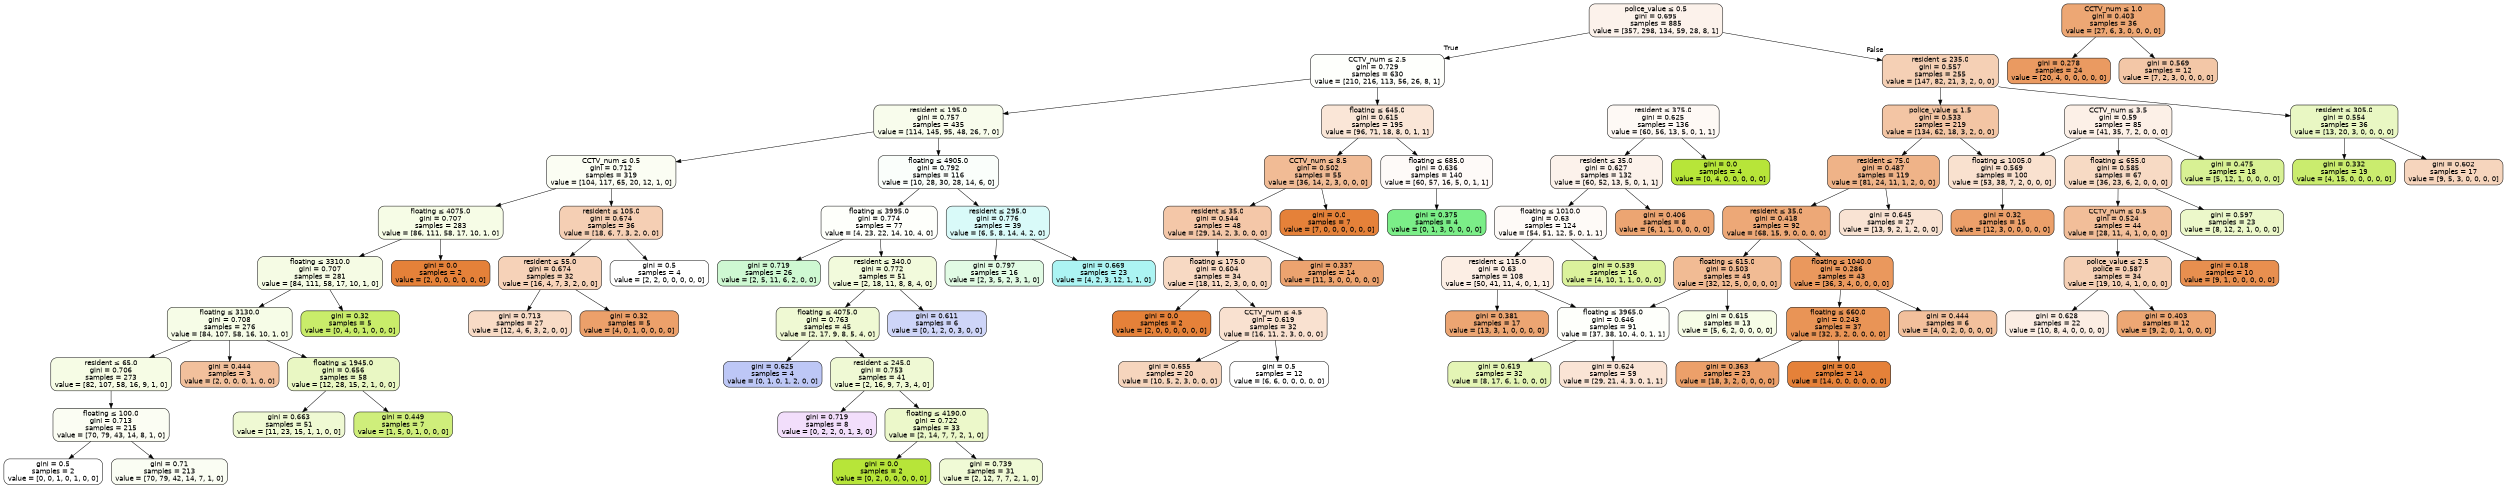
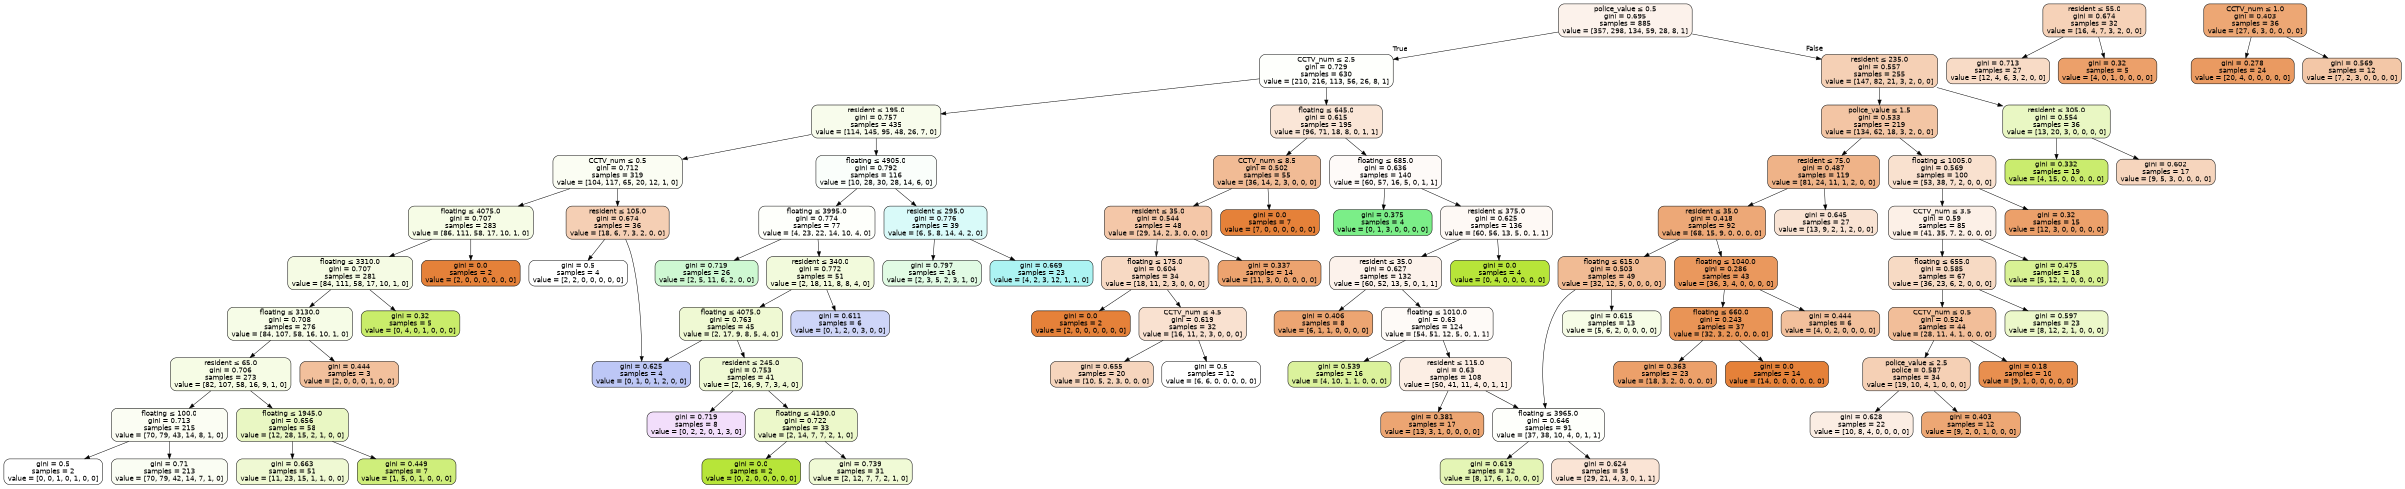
  digraph {
    node [color=black fillcolor="#e58139" fontname=helvetica shape=box style="filled, rounded"]
    edge [fontname=helvetica]
    n1 [fillcolor="#fcf2eb" label=<police_value &le; 0.5<br/>gini = 0.695<br/>samples = 885<br/>value = [357, 298, 134, 59, 28, 8, 1]>]
    n2 [fillcolor="#fefffc" label=<CCTV_num &le; 2.5<br/>gini = 0.729<br/>samples = 630<br/>value = [210, 216, 113, 56, 26, 8, 1]>]
    n3 [fillcolor="#f5d0b5" label=<resident &le; 235.0<br/>gini = 0.557<br/>samples = 255<br/>value = [147, 82, 21, 3, 2, 0, 0]>]
    n4 [fillcolor="#f8fcec" label=<resident &le; 195.0<br/>gini = 0.757<br/>samples = 435<br/>value = [114, 145, 95, 48, 26, 7, 0]>]
    n5 [fillcolor="#fae6d7" label=<floating &le; 645.0<br/>gini = 0.615<br/>samples = 195<br/>value = [96, 71, 18, 8, 0, 1, 1]>]
    n6 [fillcolor="#f3c5a4" label=<police_value &le; 1.5<br/>gini = 0.533<br/>samples = 219<br/>value = [134, 62, 18, 3, 2, 0, 0]>]
    n7 [fillcolor="#e9f7c3" label=<resident &le; 305.0<br/>gini = 0.554<br/>samples = 36<br/>value = [13, 20, 3, 0, 0, 0, 0]>]
    n8 [fillcolor="#fbfdf3" label=<CCTV_num &le; 0.5<br/>gini = 0.712<br/>samples = 319<br/>value = [104, 117, 65, 20, 12, 1, 0]>]
    n9 [fillcolor="#fafefb" label=<floating &le; 4905.0<br/>gini = 0.792<br/>samples = 116<br/>value = [10, 28, 30, 28, 14, 6, 0]>]
    n10 [fillcolor="#f1bb95" label=<CCTV_num &le; 8.5<br/>gini = 0.502<br/>samples = 55<br/>value = [36, 14, 2, 3, 0, 0, 0]>]
    n11 [fillcolor="#fefaf8" label=<floating &le; 685.0<br/>gini = 0.636<br/>samples = 140<br/>value = [60, 57, 16, 5, 0, 1, 1]>]
    n12 [fillcolor="#f6fce6" label=<floating &le; 4075.0<br/>gini = 0.707<br/>samples = 283<br/>value = [86, 111, 58, 17, 10, 1, 0]>]
    n13 [fillcolor="#f5cfb4" label=<resident &le; 105.0<br/>gini = 0.674<br/>samples = 36<br/>value = [18, 6, 7, 3, 2, 0, 0]>]
    n14 [fillcolor="#fefffb" label=<floating &le; 3995.0<br/>gini = 0.774<br/>samples = 77<br/>value = [4, 23, 22, 14, 10, 4, 0]>]
    n15 [fillcolor="#d9faf9" label=<resident &le; 295.0<br/>gini = 0.776<br/>samples = 39<br/>value = [6, 5, 8, 14, 4, 2, 0]>]
    n16 [fillcolor="#f5fbe4" label=<floating &le; 3310.0<br/>gini = 0.707<br/>samples = 281<br/>value = [84, 111, 58, 17, 10, 1, 0]>]
    n17 [label=<gini = 0.0<br/>samples = 2<br/>value = [2, 0, 0, 0, 0, 0, 0]>]
    n18 [fillcolor="#f6d2b8" label=<resident &le; 55.0<br/>gini = 0.674<br/>samples = 32<br/>value = [16, 4, 7, 3, 2, 0, 0]>]
    n19 [fillcolor="#ffffff" label=<gini = 0.5<br/>samples = 4<br/>value = [2, 2, 0, 0, 0, 0, 0]>]
    n20 [fillcolor="#f6fce7" label=<floating &le; 3130.0<br/>gini = 0.708<br/>samples = 276<br/>value = [84, 107, 58, 16, 10, 1, 0]>]
    n21 [fillcolor="#c9ec6a" label=<gini = 0.32<br/>samples = 5<br/>value = [0, 4, 0, 1, 0, 0, 0]>]
    n22 [fillcolor="#f6fce5" label=<resident &le; 65.0<br/>gini = 0.706<br/>samples = 273<br/>value = [82, 107, 58, 16, 9, 1, 0]>]
    n23 [fillcolor="#f2c09c" label=<gini = 0.444<br/>samples = 3<br/>value = [2, 0, 0, 0, 1, 0, 0]>]
    n24 [fillcolor="#fbfdf3" label=<floating &le; 100.0<br/>gini = 0.713<br/>samples = 215<br/>value = [70, 79, 43, 14, 8, 1, 0]>]
    n25 [fillcolor="#e9f7c3" label=<floating &le; 1945.0<br/>gini = 0.656<br/>samples = 58<br/>value = [12, 28, 15, 2, 1, 0, 0]>]
    n26 [fillcolor="#ffffff" label=<gini = 0.5<br/>samples = 2<br/>value = [0, 0, 1, 0, 1, 0, 0]>]
    n27 [fillcolor="#fafdf3" label=<gini = 0.71<br/>samples = 213<br/>value = [70, 79, 42, 14, 7, 1, 0]>]
    n28 [fillcolor="#eff9d3" label=<gini = 0.663<br/>samples = 51<br/>value = [11, 23, 15, 1, 1, 0, 0]>]
    n29 [fillcolor="#cfee7b" label=<gini = 0.449<br/>samples = 7<br/>value = [1, 5, 0, 1, 0, 0, 0]>]
    n30 [fillcolor="#f8dbc6" label=<gini = 0.713<br/>samples = 27<br/>value = [12, 4, 6, 3, 2, 0, 0]>]
    n31 [fillcolor="#eca06a" label=<gini = 0.32<br/>samples = 5<br/>value = [4, 0, 1, 0, 0, 0, 0]>]
    n32 [fillcolor="#cef8d2" label=<gini = 0.719<br/>samples = 26<br/>value = [2, 5, 11, 6, 2, 0, 0]>]
    n33 [fillcolor="#f2fadc" label=<resident &le; 340.0<br/>gini = 0.772<br/>samples = 51<br/>value = [2, 18, 11, 8, 8, 4, 0]>]
    n34 [fillcolor="#e1fbe4" label=<gini = 0.797<br/>samples = 16<br/>value = [2, 3, 5, 2, 3, 1, 0]>]
    n35 [fillcolor="#acf4f3" label=<gini = 0.669<br/>samples = 23<br/>value = [4, 2, 3, 12, 1, 1, 0]>]
    n36 [fillcolor="#eff9d3" label=<floating &le; 4075.0<br/>gini = 0.763<br/>samples = 45<br/>value = [2, 17, 9, 8, 5, 4, 0]>]
    n37 [fillcolor="#ced5f8" label=<gini = 0.611<br/>samples = 6<br/>value = [0, 1, 2, 0, 3, 0, 0]>]
    n38 [fillcolor="#bdc7f6" label=<gini = 0.625<br/>samples = 4<br/>value = [0, 1, 0, 1, 2, 0, 0]>]
    n39 [fillcolor="#eff9d4" label=<resident &le; 245.0<br/>gini = 0.753<br/>samples = 41<br/>value = [2, 16, 9, 7, 3, 4, 0]>]
    n40 [fillcolor="#f2defb" label=<gini = 0.719<br/>samples = 8<br/>value = [0, 2, 2, 0, 1, 3, 0]>]
    n41 [fillcolor="#ecf8ca" label=<floating &le; 4190.0<br/>gini = 0.722<br/>samples = 33<br/>value = [2, 14, 7, 7, 2, 1, 0]>]
    n42 [fillcolor="#b7e539" label=<gini = 0.0<br/>samples = 2<br/>value = [0, 2, 0, 0, 0, 0, 0]>]
    n43 [fillcolor="#f0fad6" label=<gini = 0.739<br/>samples = 31<br/>value = [2, 12, 7, 7, 2, 1, 0]>]
    n44 [fillcolor="#f4c7a8" label=<resident &le; 35.0<br/>gini = 0.544<br/>samples = 48<br/>value = [29, 14, 2, 3, 0, 0, 0]>]
    n45 [label=<gini = 0.0<br/>samples = 7<br/>value = [7, 0, 0, 0, 0, 0, 0]>]
    n46 [fillcolor="#7bee88" label=<gini = 0.375<br/>samples = 4<br/>value = [0, 1, 3, 0, 0, 0, 0]>]
    n47 [fillcolor="#fef9f5" label=<resident &le; 375.0<br/>gini = 0.625<br/>samples = 136<br/>value = [60, 56, 13, 5, 0, 1, 1]>]
    n48 [fillcolor="#f7d9c3" label=<floating &le; 175.0<br/>gini = 0.604<br/>samples = 34<br/>value = [18, 11, 2, 3, 0, 0, 0]>]
    n49 [fillcolor="#eca36f" label=<gini = 0.337<br/>samples = 14<br/>value = [11, 3, 0, 0, 0, 0, 0]>]
    n50 [label=<gini = 0.0<br/>samples = 2<br/>value = [2, 0, 0, 0, 0, 0, 0]>]
    n51 [fillcolor="#f9e1d0" label=<CCTV_num &le; 4.5<br/>gini = 0.619<br/>samples = 32<br/>value = [16, 11, 2, 3, 0, 0, 0]>]
    n52 [fillcolor="#f6d5bd" label=<gini = 0.655<br/>samples = 20<br/>value = [10, 5, 2, 3, 0, 0, 0]>]
    n53 [fillcolor="#ffffff" label=<gini = 0.5<br/>samples = 12<br/>value = [6, 6, 0, 0, 0, 0, 0]>]
    n54 [fillcolor="#fcf2eb" label=<resident &le; 35.0<br/>gini = 0.627<br/>samples = 132<br/>value = [60, 52, 13, 5, 0, 1, 1]>]
    n55 [fillcolor="#b7e539" label=<gini = 0.0<br/>samples = 4<br/>value = [0, 4, 0, 0, 0, 0, 0]>]
    n56 [fillcolor="#eca572" label=<gini = 0.406<br/>samples = 8<br/>value = [6, 1, 1, 0, 0, 0, 0]>]
    n57 [fillcolor="#fefaf7" label=<floating &le; 1010.0<br/>gini = 0.63<br/>samples = 124<br/>value = [54, 51, 12, 5, 0, 1, 1]>]
    n58 [fillcolor="#dbf29c" label=<gini = 0.539<br/>samples = 16<br/>value = [4, 10, 1, 1, 0, 0, 0]>]
    n59 [fillcolor="#fceee4" label=<resident &le; 115.0<br/>gini = 0.63<br/>samples = 108<br/>value = [50, 41, 11, 4, 0, 1, 1]>]
    n60 [fillcolor="#eca572" label=<gini = 0.381<br/>samples = 17<br/>value = [13, 3, 1, 0, 0, 0, 0]>]
    n61 [fillcolor="#fefffb" label=<floating &le; 3965.0<br/>gini = 0.646<br/>samples = 91<br/>value = [37, 38, 10, 4, 0, 1, 1]>]
    n62 [fillcolor="#e4f5b5" label=<gini = 0.619<br/>samples = 32<br/>value = [8, 17, 6, 1, 0, 0, 0]>]
    n63 [fillcolor="#fae4d5" label=<gini = 0.624<br/>samples = 59<br/>value = [29, 21, 4, 3, 0, 1, 1]>]
    n64 [fillcolor="#efb388" label=<resident &le; 75.0<br/>gini = 0.487<br/>samples = 119<br/>value = [81, 24, 11, 1, 2, 0, 0]>]
    n65 [fillcolor="#f9e1cf" label=<floating &le; 1005.0<br/>gini = 0.569<br/>samples = 100<br/>value = [53, 38, 7, 2, 0, 0, 0]>]
    n66 [fillcolor="#caec6e" label=<gini = 0.332<br/>samples = 19<br/>value = [4, 15, 0, 0, 0, 0, 0]>]
    n67 [fillcolor="#f6d5bd" label=<gini = 0.602<br/>samples = 17<br/>value = [9, 5, 3, 0, 0, 0, 0]>]
    n68 [fillcolor="#eda877" label=<resident &le; 35.0<br/>gini = 0.418<br/>samples = 92<br/>value = [68, 15, 9, 0, 0, 0, 0]>]
    n69 [fillcolor="#f9e3d3" label=<gini = 0.645<br/>samples = 27<br/>value = [13, 9, 2, 1, 2, 0, 0]>]
    n70 [fillcolor="#fcf0e7" label=<CCTV_num &le; 3.5<br/>gini = 0.59<br/>samples = 85<br/>value = [41, 35, 7, 2, 0, 0, 0]>]
    n71 [fillcolor="#eca06a" label=<gini = 0.32<br/>samples = 15<br/>value = [12, 3, 0, 0, 0, 0, 0]>]
    n72 [fillcolor="#f1bb94" label=<floating &le; 615.0<br/>gini = 0.503<br/>samples = 49<br/>value = [32, 12, 5, 0, 0, 0, 0]>]
    n73 [fillcolor="#ea985d" label=<floating &le; 1040.0<br/>gini = 0.286<br/>samples = 43<br/>value = [36, 3, 4, 0, 0, 0, 0]>]
    n74 [fillcolor="#f6fce6" label=<gini = 0.615<br/>samples = 13<br/>value = [5, 6, 2, 0, 0, 0, 0]>]
    n75 [fillcolor="#e99456" label=<floating &le; 660.0<br/>gini = 0.243<br/>samples = 37<br/>value = [32, 3, 2, 0, 0, 0, 0]>]
    n76 [fillcolor="#f2c09c" label=<gini = 0.444<br/>samples = 6<br/>value = [4, 0, 2, 0, 0, 0, 0]>]
    n77 [fillcolor="#eda774" label=<CCTV_num &le; 1.0<br/>gini = 0.403<br/>samples = 36<br/>value = [27, 6, 3, 0, 0, 0, 0]>]
    n78 [fillcolor="#ea9a61" label=<gini = 0.278<br/>samples = 24<br/>value = [20, 4, 0, 0, 0, 0, 0]>]
    n79 [fillcolor="#f3c7a7" label=<gini = 0.569<br/>samples = 12<br/>value = [7, 2, 3, 0, 0, 0, 0]>]
    n80 [fillcolor="#eca06a" label=<gini = 0.363<br/>samples = 23<br/>value = [18, 3, 2, 0, 0, 0, 0]>]
    n81 [label=<gini = 0.0<br/>samples = 14<br/>value = [14, 0, 0, 0, 0, 0, 0]>]
    n82 [fillcolor="#f7dac4" label=<floating &le; 655.0<br/>gini = 0.585<br/>samples = 67<br/>value = [36, 23, 6, 2, 0, 0, 0]>]
    n83 [fillcolor="#d8f194" label=<gini = 0.475<br/>samples = 18<br/>value = [5, 12, 1, 0, 0, 0, 0]>]
    n84 [fillcolor="#f2be99" label=<CCTV_num &le; 0.5<br/>gini = 0.524<br/>samples = 44<br/>value = [28, 11, 4, 1, 0, 0, 0]>]
    n85 [fillcolor="#ecf8ca" label=<gini = 0.597<br/>samples = 23<br/>value = [8, 12, 2, 1, 0, 0, 0]>]
    n86 [fillcolor="#f5d0b5" label=<police_value &le; 2.5<br/>police = 0.587<br/>samples = 34<br/>value = [19, 10, 4, 1, 0, 0, 0]>]
    n87 [fillcolor="#e88f4f" label=<gini = 0.18<br/>samples = 10<br/>value = [9, 1, 0, 0, 0, 0, 0]>]
    n88 [fillcolor="#fbede3" label=<gini = 0.628<br/>samples = 22<br/>value = [10, 8, 4, 0, 0, 0, 0]>]
    n89 [fillcolor="#eda774" label=<gini = 0.403<br/>samples = 12<br/>value = [9, 2, 0, 1, 0, 0, 0]>]
    n1 -> n2 [headlabel=True labelangle=45 labeldistance=2.5]
    n1 -> n3 [headlabel=False labelangle=-45 labeldistance=2.5]
    n2 -> n4
    n2 -> n5
    n3 -> n6
    n3 -> n7
    n4 -> n8
    n4 -> n9
    n5 -> n10
    n5 -> n11
    n6 -> n64
    n6 -> n65
    n7 -> n66
    n7 -> n67
    n8 -> n12
    n8 -> n13
    n9 -> n14
    n9 -> n15
    n10 -> n44
    n10 -> n45
    n11 -> n46
+   n11 -> n47
    n12 -> n16
    n12 -> n17
-   n13 -> n18
+   n13 -> n38
    n13 -> n19
    n14 -> n32
    n14 -> n33
    n15 -> n34
    n15 -> n35
    n16 -> n20
    n16 -> n21
    n18 -> n30
    n18 -> n31
    n20 -> n22
    n20 -> n23
    n22 -> n24
-   n20 -> n25
+   n22 -> n25
    n24 -> n26
    n24 -> n27
    n25 -> n28
    n25 -> n29
    n33 -> n36
    n33 -> n37
    n36 -> n38
    n36 -> n39
    n39 -> n40
    n39 -> n41
    n41 -> n42
    n41 -> n43
    n44 -> n48
    n44 -> n49
    n47 -> n54
    n47 -> n55
    n48 -> n50
    n48 -> n51
    n51 -> n52
    n51 -> n53
    n54 -> n56
    n54 -> n57
    n57 -> n58
    n57 -> n59
    n59 -> n60
    n59 -> n61
    n61 -> n62
    n61 -> n63
    n64 -> n68
    n64 -> n69
-   n70 -> n65
+   n65 -> n70
    n65 -> n71
    n68 -> n72
    n68 -> n73
    n70 -> n82
    n70 -> n83
    n72 -> n61
    n72 -> n74
    n73 -> n75
    n73 -> n76
    n75 -> n80
    n75 -> n81
    n77 -> n78
    n77 -> n79
    n82 -> n84
    n82 -> n85
    n84 -> n86
    n84 -> n87
    n86 -> n88
    n86 -> n89
  }
